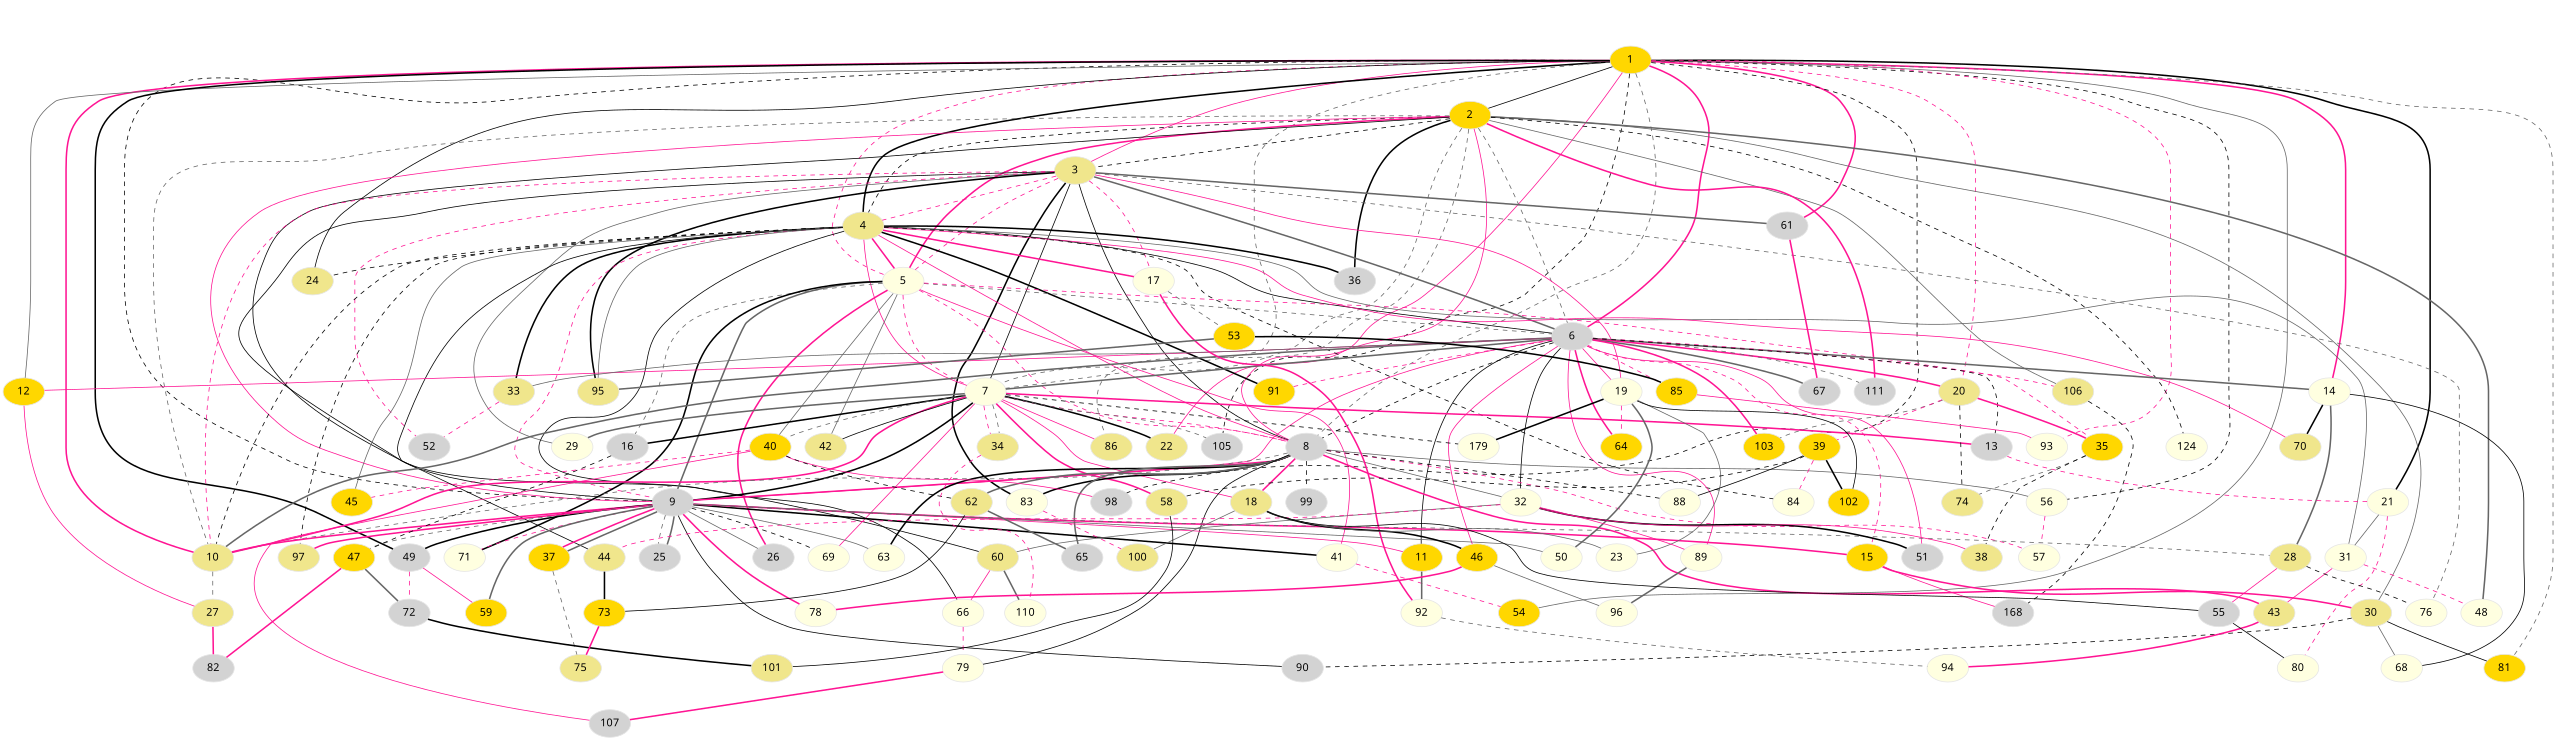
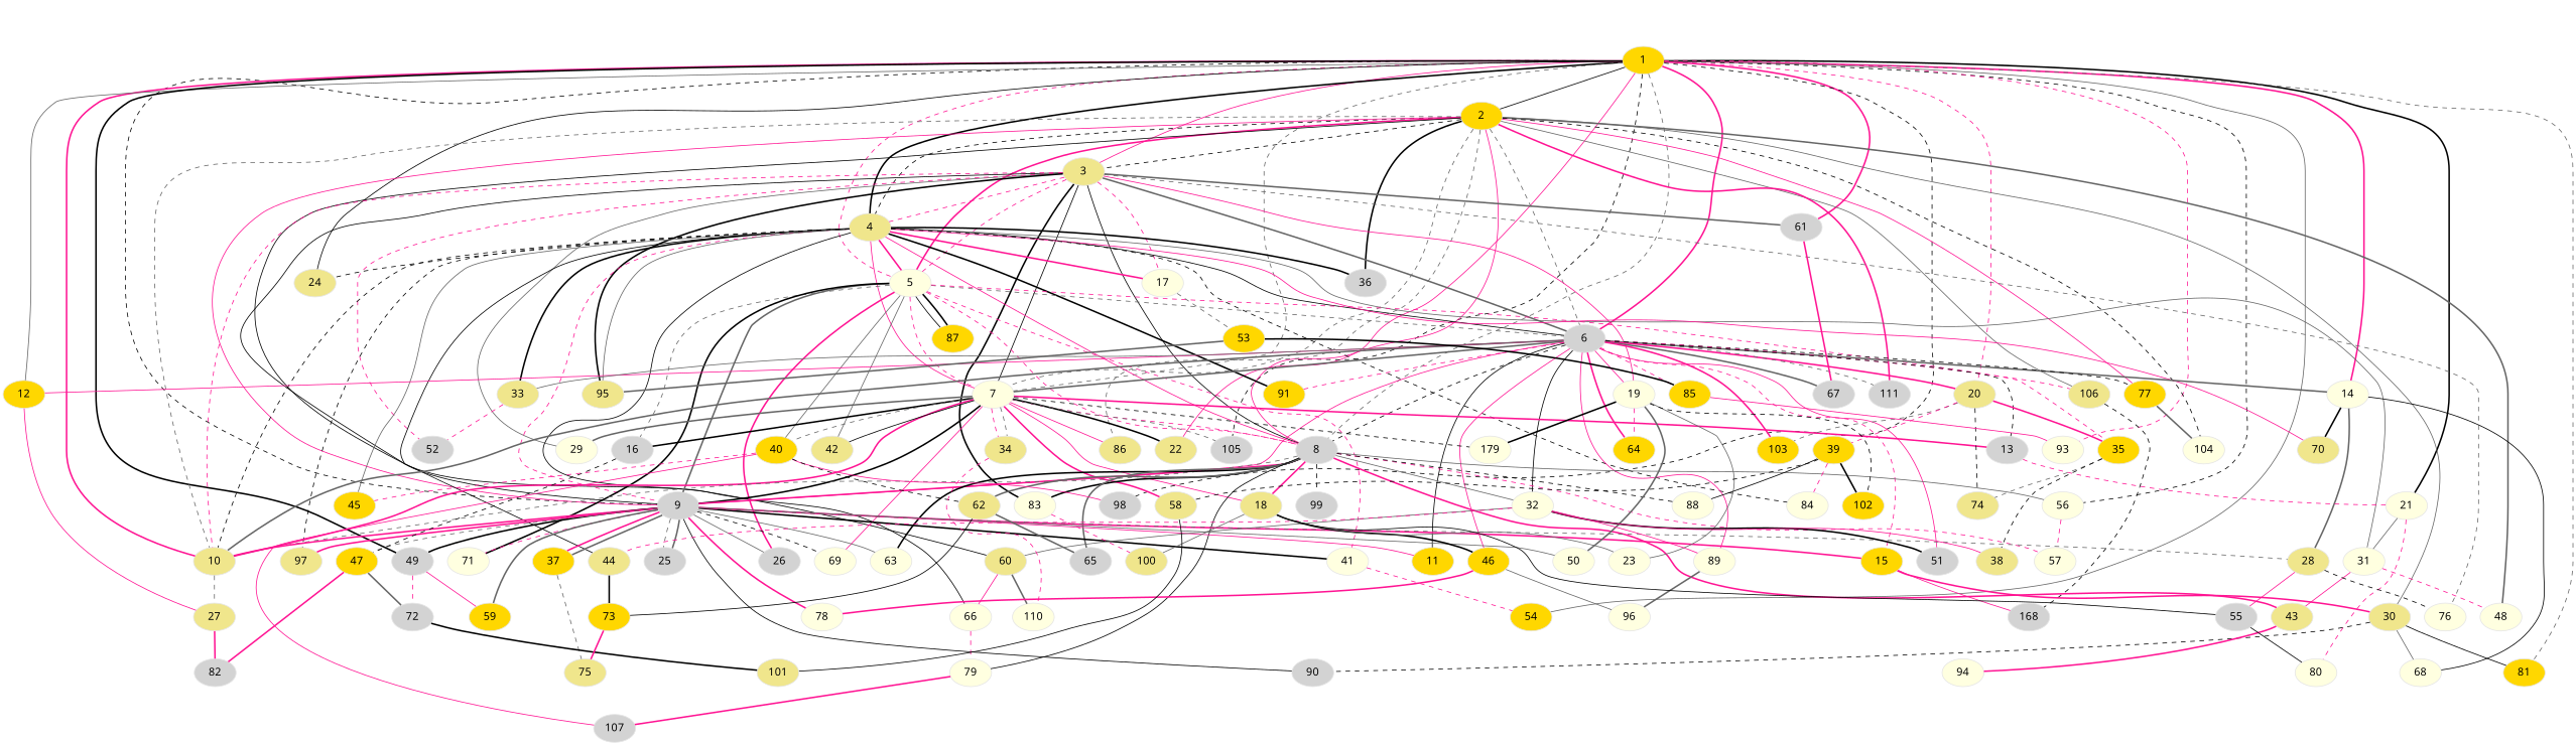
  graph {
    fontname="Noto Sans"
    node [color=gray90 fillcolor=lightyellow fontname="Noto Sans" style=filled]
    edge [color=deeppink fontname="Noto Sans" style=dashed]
    1 [fillcolor=gold]
    2 [fillcolor=gold]
    3 [fillcolor=khaki]
    4 [fillcolor=khaki]
    5
    6 [fillcolor=lightgrey]
    7
    8 [fillcolor=lightgrey]
    9 [fillcolor=lightgrey]
    10 [fillcolor=khaki]
    12 [fillcolor=gold]
    14
    20 [fillcolor=khaki]
    21
    22 [fillcolor=khaki]
    24 [fillcolor=khaki]
    49 [fillcolor=lightgrey]
    54 [fillcolor=gold]
    56
    61 [fillcolor=lightgrey]
    81 [fillcolor=gold]
    93
    98 [fillcolor=lightgrey]
    105 [fillcolor=lightgrey]
    30 [fillcolor=khaki]
    36 [fillcolor=lightgrey]
    48
    60 [fillcolor=khaki]
+   77 [fillcolor=gold]
    86 [fillcolor=khaki]
-   104 [label=124]
+   104
    106 [fillcolor=khaki]
    111 [fillcolor=lightgrey]
    17
    19
    29
    52 [fillcolor=lightgrey]
    76
    83
    95 [fillcolor=khaki]
    31
    33 [fillcolor=khaki]
    44 [fillcolor=khaki]
    45 [fillcolor=gold]
    66
    70 [fillcolor=khaki]
    84
    91 [fillcolor=gold]
    97 [fillcolor=khaki]
    16 [fillcolor=lightgrey]
    26 [fillcolor=lightgrey]
    35 [fillcolor=gold]
    40 [fillcolor=gold]
    41
    42 [fillcolor=khaki]
    71
+   87 [fillcolor=gold]
    11 [fillcolor=gold]
    13 [fillcolor=lightgrey]
    15 [fillcolor=gold]
    32
    46 [fillcolor=gold]
    51 [fillcolor=lightgrey]
    64 [fillcolor=gold]
    67 [fillcolor=lightgrey]
    85 [fillcolor=gold]
    89
    103 [fillcolor=gold]
    18 [fillcolor=khaki]
    34 [fillcolor=khaki]
    58 [fillcolor=khaki]
    69
    n73 [label=179]
    43 [fillcolor=khaki]
    57
    62 [fillcolor=khaki]
    63
    65 [fillcolor=lightgrey]
    79
    88
    99 [fillcolor=lightgrey]
    25 [fillcolor=lightgrey]
    28 [fillcolor=khaki]
    37 [fillcolor=gold]
    47 [fillcolor=gold]
    50
    59 [fillcolor=gold]
    78
    90 [fillcolor=lightgrey]
    27 [fillcolor=khaki]
    68
    39 [fillcolor=gold]
    74 [fillcolor=khaki]
    80
    72 [fillcolor=lightgrey]
    110
    n97 [fillcolor=lightgrey label=168]
    53 [fillcolor=gold]
-   92
    23
    102 [fillcolor=gold]
    100 [fillcolor=khaki]
    73 [fillcolor=gold]
    38 [fillcolor=khaki]
    107 [fillcolor=lightgrey]
    96
    55 [fillcolor=lightgrey]
    101 [fillcolor=khaki]
    94
    75 [fillcolor=khaki]
    82 [fillcolor=lightgrey]
    1 -- 2 [color=black style=solid]
    1 -- 3 [style=solid]
    1 -- 4 [color=black style=bold]
    1 -- 5
    1 -- 6 [style=bold]
    1 -- 7 [color=gray40]
    1 -- 8 [color=gray40]
    1 -- 9 [color=black]
    1 -- 10 [style=bold]
    1 -- 12 [color=gray40 style=solid]
    1 -- 14 [style=bold]
    1 -- 20
    1 -- 21 [color=black style=bold]
    1 -- 22 [style=solid]
    1 -- 24 [color=black style=solid]
    1 -- 49 [color=black style=bold]
    1 -- 54 [color=gray40 style=solid]
    1 -- 56 [color=black]
    1 -- 61 [style=bold]
    1 -- 81 [color=gray40]
    1 -- 93
    1 -- 98 [color=black]
    1 -- 105 [color=black]
    2 -- 3 [color=black]
    2 -- 4 [color=black]
    2 -- 5 [style=bold]
    2 -- 6 [color=gray40]
    2 -- 7 [color=gray40]
    2 -- 8 [style=solid]
    2 -- 9 [style=solid]
    2 -- 10 [color=gray40]
    2 -- 30 [color=gray40 style=solid]
    2 -- 36 [color=black style=bold]
    2 -- 48 [color=gray40 style=bold]
    2 -- 60 [color=black style=solid]
+   2 -- 77 [style=solid]
    2 -- 86 [color=gray40]
    2 -- 104 [color=black]
    2 -- 106 [color=gray40 style=solid]
    2 -- 111 [style=bold]
    3 -- 4
    3 -- 5
    3 -- 6 [color=gray40 style=bold]
    3 -- 7 [color=black style=solid]
    3 -- 8 [color=black style=solid]
    3 -- 9 [color=black style=solid]
    3 -- 10
    3 -- 61 [color=gray40 style=bold]
    3 -- 17
    3 -- 19 [style=solid]
    3 -- 29 [color=gray40 style=solid]
    3 -- 52
    3 -- 76 [color=gray40]
    3 -- 83 [color=black style=bold]
    3 -- 95 [color=black style=bold]
    4 -- 5 [style=bold]
    4 -- 6 [color=black style=solid]
    4 -- 7 [style=solid]
    4 -- 8 [style=solid]
    4 -- 9
    4 -- 10 [color=black]
    4 -- 24 [color=black]
    4 -- 36 [color=black style=bold]
    4 -- 17 [style=bold]
    4 -- 95 [color=gray40 style=solid]
    4 -- 31 [color=gray40 style=solid]
    4 -- 33 [color=black style=bold]
    4 -- 44 [color=black style=solid]
    4 -- 45 [color=gray40 style=solid]
    4 -- 66 [color=black style=solid]
    4 -- 70 [style=solid]
    4 -- 84 [color=black]
    4 -- 91 [color=black style=bold]
    4 -- 97 [color=black]
    5 -- 6 [color=gray40]
    5 -- 7
    5 -- 8
    5 -- 9 [color=gray40 style=bold]
    5 -- 16 [color=gray40]
    5 -- 26 [style=bold]
    5 -- 35
    5 -- 40 [color=gray40 style=solid]
-   5 -- 41 [style=solid]
+   5 -- 41
    5 -- 42 [color=gray40 style=solid]
    5 -- 71 [color=black style=bold]
+   5 -- 87 [color=black style=solid]
+   5 -- 87 [color=black style=bold]
    6 -- 7 [color=gray40 style=bold]
    6 -- 8 [color=black]
    6 -- 9 [style=solid]
    6 -- 10 [color=gray40 style=bold]
    6 -- 12 [style=solid]
    6 -- 14 [color=gray40 style=bold]
    6 -- 20 [style=bold]
+   6 -- 77 [color=black]
    6 -- 106
    6 -- 111 [color=gray40]
    6 -- 19 [style=solid]
    6 -- 33 [color=gray40 style=solid]
    6 -- 91
    6 -- 11 [color=black style=solid]
    6 -- 13 [color=black]
    6 -- 15
    6 -- 32 [color=black style=solid]
    6 -- 46 [style=solid]
    6 -- 51 [style=solid]
    6 -- 64 [style=bold]
    6 -- 67 [color=gray40 style=bold]
    6 -- 85
    6 -- 89 [style=solid]
    6 -- 103 [style=bold]
    7 -- 8
    7 -- 9 [color=black style=bold]
    7 -- 10 [style=bold]
    7 -- 22 [color=black style=bold]
    7 -- 105 [color=gray40]
    7 -- 86 [style=solid]
    7 -- 29 [color=gray40 style=bold]
    7 -- 16 [color=black style=bold]
    7 -- 40 [color=gray40]
    7 -- 42 [color=black style=solid]
    7 -- 13 [style=bold]
    7 -- 18 [style=solid]
    7 -- 34
    7 -- 34 [color=gray40]
    7 -- 58 [style=bold]
    7 -- 69 [style=solid]
    7 -- n73 [color=black]
    8 -- 9 [style=bold]
    8 -- 10 [color=gray40]
    8 -- 56 [color=gray40 style=solid]
    8 -- 83 [color=black style=bold]
    8 -- 32 [color=gray40 style=solid]
    8 -- 18 [style=bold]
    8 -- 43 [style=bold]
    8 -- 57
    8 -- 62 [color=gray40 style=bold]
    8 -- 63 [color=black style=bold]
    8 -- 65 [color=gray40 style=bold]
    8 -- 79 [color=black style=solid]
    8 -- 88 [color=black]
    8 -- 99 [color=black]
    9 -- 10 [style=bold]
    9 -- 49 [color=black style=bold]
    9 -- 97 [style=bold]
    9 -- 26 [color=gray40 style=solid]
    9 -- 41 [color=black style=bold]
    9 -- 71
    9 -- 11 [style=solid]
    9 -- 15 [style=bold]
    9 -- 69 [color=black]
    9 -- 63 [color=gray40 style=solid]
    9 -- 25 [color=gray40]
    9 -- 25 [color=gray40 style=bold]
    9 -- 28 [color=gray40]
    9 -- 37 [style=bold]
    9 -- 37 [color=gray40 style=bold]
    9 -- 47 [color=gray40]
    9 -- 50 [color=gray40 style=solid]
    9 -- 59 [color=gray40 style=bold]
    9 -- 78 [style=bold]
    9 -- 90 [color=black style=solid]
    10 -- 27 [color=gray40]
    12 -- 27 [style=solid]
    14 -- 70 [color=black style=bold]
    14 -- 28 [color=gray40 style=bold]
    14 -- 68 [color=black style=solid]
    20 -- 35 [style=bold]
    20 -- 103 [color=gray40]
    20 -- 39
    20 -- 74 [color=black]
    21 -- 31 [color=gray40 style=solid]
    21 -- 80
    49 -- 59 [style=solid]
    49 -- 72
    56 -- 57
    61 -- 67 [style=bold]
    30 -- 81 [color=black style=solid]
    30 -- 90 [color=black]
    30 -- 68 [color=gray40 style=solid]
    60 -- 66 [style=solid]
    60 -- 110 [color=gray40 style=bold]
+   77 -- 104 [color=gray40 style=bold]
    106 -- n97 [color=black]
    17 -- 53 [color=gray40]
-   17 -- 92 [style=bold]
    19 -- 64
    19 -- n73 [color=black style=bold]
    19 -- 50 [color=gray40 style=bold]
    19 -- 23 [color=gray40 style=solid]
-   19 -- 102 [color=black style=solid]
+   19 -- 102 [color=black]
    83 -- 100
    31 -- 48
    31 -- 43 [style=solid]
    33 -- 52
    44 -- 73 [color=black style=bold]
    66 -- 79
    16 -- 47 [color=black]
    35 -- 74 [color=gray40]
    35 -- 38 [color=black]
    40 -- 98 [style=solid]
    40 -- 45
    40 -- 62 [color=black]
    40 -- 107 [style=solid]
    41 -- 54
-   11 -- 92 [color=gray40 style=bold]
    13 -- 21
    15 -- 30 [style=bold]
    15 -- n97 [style=solid]
    32 -- 60 [color=gray40 style=solid]
    32 -- 44
    32 -- 51 [color=black style=bold]
    32 -- 89 [style=solid]
    32 -- 38 [style=solid]
    46 -- 78 [style=bold]
    46 -- 96 [color=gray40 style=solid]
    85 -- 93 [style=solid]
    89 -- 96 [color=gray40 style=bold]
    18 -- 46 [color=black style=bold]
    18 -- 23 [color=gray40 style=solid]
    18 -- 100 [color=gray40 style=solid]
    18 -- 55 [color=black style=solid]
    34 -- 110
    58 -- 101 [color=black style=solid]
    43 -- 94 [style=bold]
    62 -- 65 [color=gray40 style=bold]
    62 -- 73 [color=black style=solid]
    79 -- 107 [style=bold]
    28 -- 76 [color=black]
    28 -- 55 [style=solid]
    37 -- 75 [color=gray40]
    47 -- 72 [color=gray40 style=bold]
    47 -- 82 [style=bold]
    27 -- 82 [style=bold]
    39 -- 84
    39 -- 58 [color=black]
    39 -- 88 [color=black style=solid]
    39 -- 102 [color=black style=bold]
    72 -- 101 [color=black style=bold]
    53 -- 95 [color=gray40 style=bold]
    53 -- 85 [color=black style=bold]
-   92 -- 94 [color=gray40]
    73 -- 75 [style=bold]
    55 -- 80 [color=black style=solid]
  }
